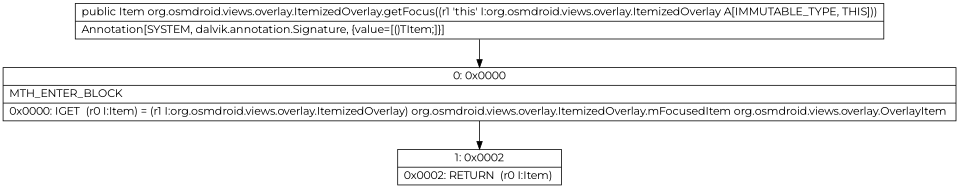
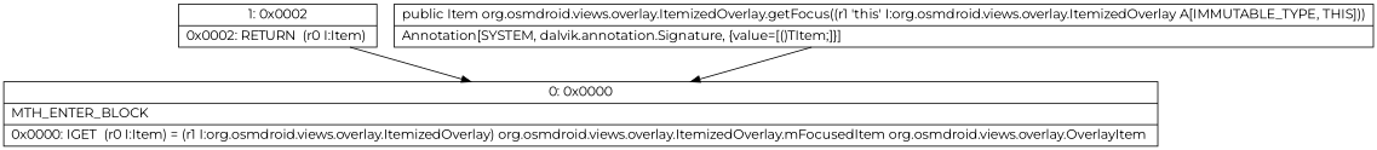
  digraph {
    fontname=Montserrat
    node [shape=record fontname=Montserrat]
    edge [fontname=Montserrat]
    n1 [label="{0\:\ 0x0000|MTH_ENTER_BLOCK\l|0x0000: IGET  (r0 I:Item) = (r1 I:org.osmdroid.views.overlay.ItemizedOverlay) org.osmdroid.views.overlay.ItemizedOverlay.mFocusedItem org.osmdroid.views.overlay.OverlayItem \l}"]
    n2 [label="{1\:\ 0x0002|0x0002: RETURN  (r0 I:Item) \l}"]
    n3 [label="{public Item org.osmdroid.views.overlay.ItemizedOverlay.getFocus((r1 'this' I:org.osmdroid.views.overlay.ItemizedOverlay A[IMMUTABLE_TYPE, THIS]))  | Annotation[SYSTEM, dalvik.annotation.Signature, \{value=[()TItem;]\}]\l}"]
-   n1 -> n2
+   n2 -> n1
    n3 -> n1
  }
